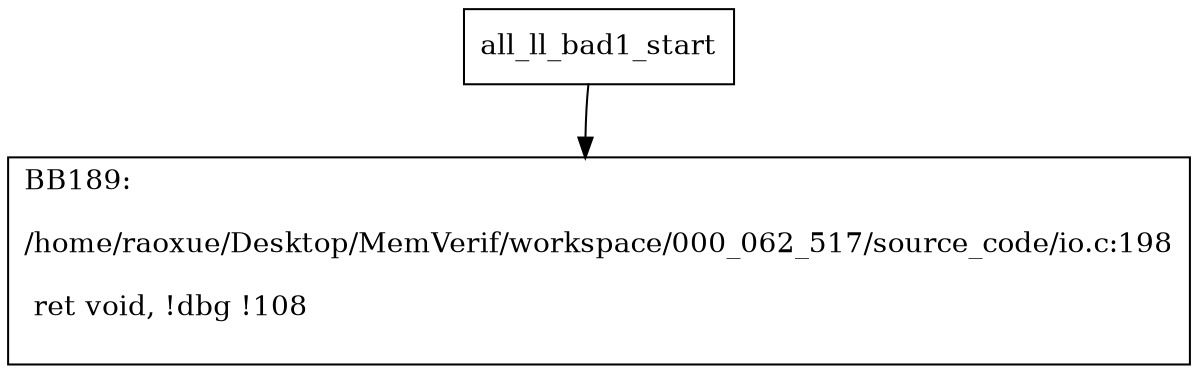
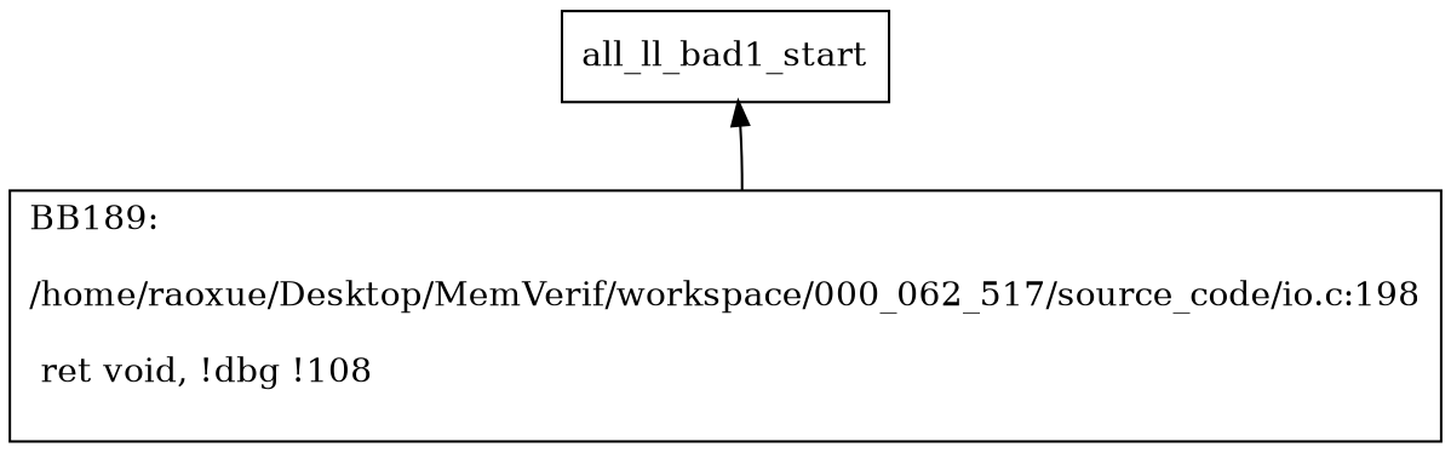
  digraph {
    node [shape=record]
    n1 [label="{all_ll_bad1_start}"]
    n2 [label="{BB189:\l\l/home/raoxue/Desktop/MemVerif/workspace/000_062_517/source_code/io.c:198\l\n  ret void, !dbg !108\l\n}"]
-   n1 -> n2
+   n2 -> n1
  }
